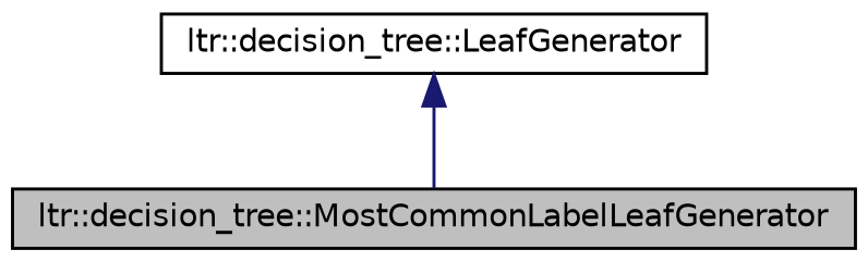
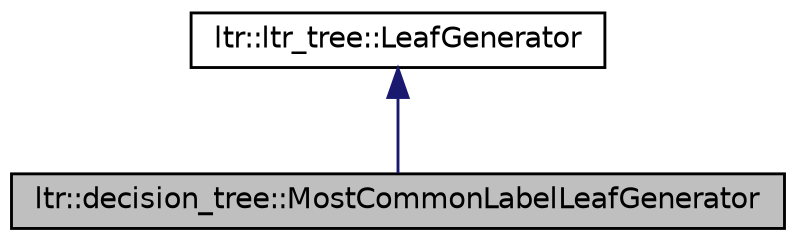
  digraph {
    node [color=black fontname=Helvetica fontsize=10 shape=record style=filled]
    n1 [fillcolor=grey75 fontcolor=black height=0.2 label="ltr::decision_tree::MostCommonLabelLeafGenerator" width=0.4]
-   n2 [fillcolor=white height=0.2 label="ltr::decision_tree::LeafGenerator" width=0.4]
+   n2 [fillcolor=white height=0.2 label="ltr::ltr_tree::LeafGenerator" width=0.4]
    n2 -> n1 [color=midnightblue dir=back fontname=Helvetica fontsize=10 labelfontname=Helvetica labelfontsize=10 style=solid]
  }
